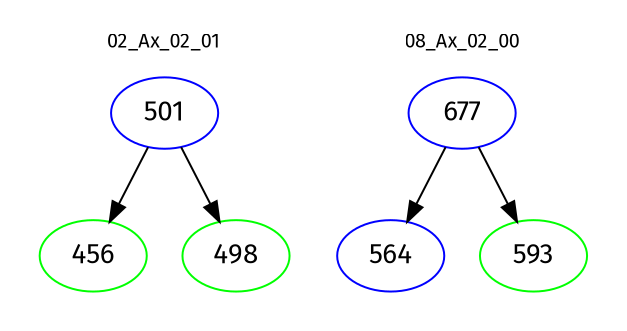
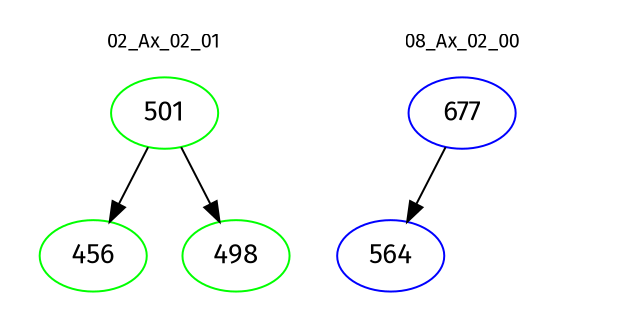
  digraph {
    fontname="Fira Sans"
    node [color=blue fontname="Fira Sans"]
    edge [color=black fontname="Fira Sans"]
-   n1 [label=501]
+   n1 [color=green label=501]
    n2 [color=green label=456]
    n3 [color=green label=498]
    n4 [label=677]
    n5 [label=564]
-   n6 [color=green label=593]
    subgraph cluster_1 {
      color=white
      fontsize=10
      label="02_Ax_02_01"
      n1
      n2
      n3
    }
    subgraph cluster_2 {
      color=white
      fontsize=10
      label="08_Ax_02_00"
      n4
      n5
-     n6
    }
    n1 -> n2
    n1 -> n3
    n4 -> n5
-   n4 -> n6
  }
